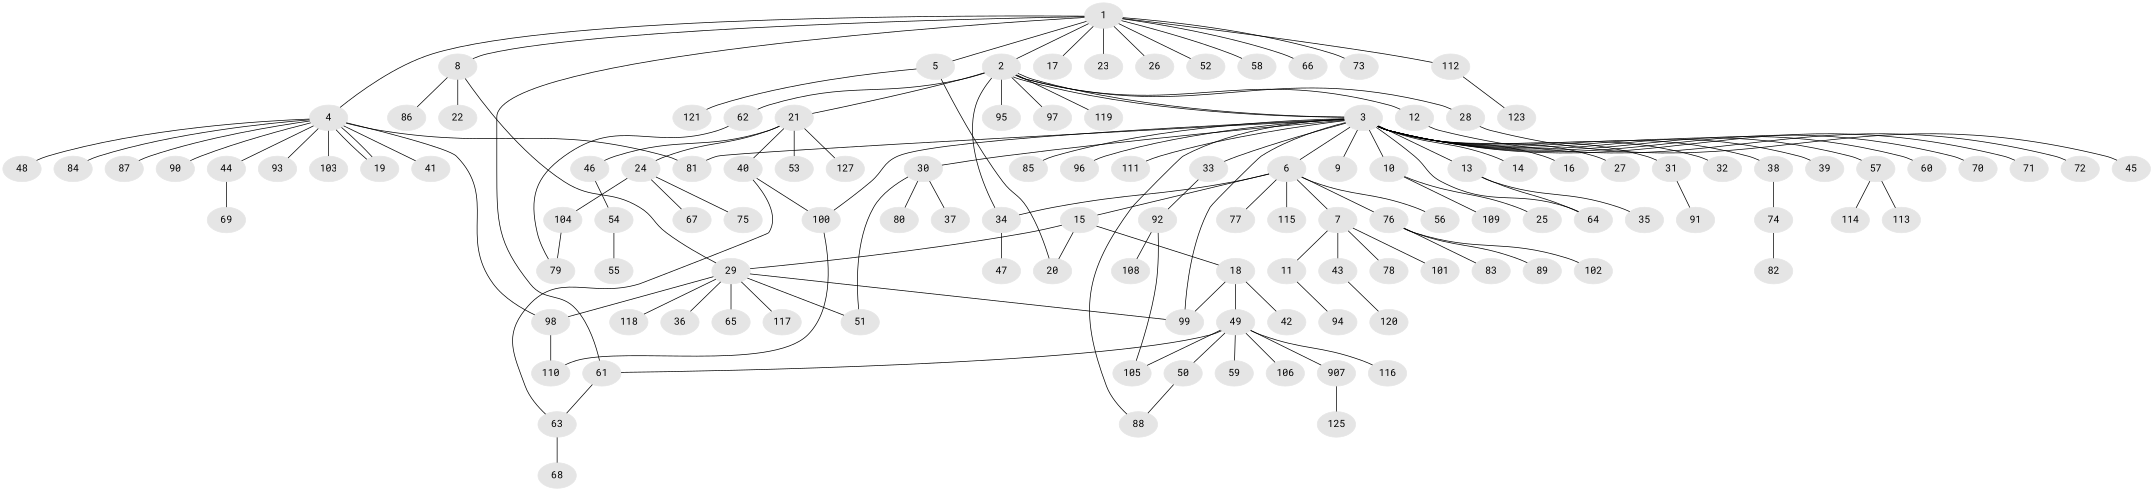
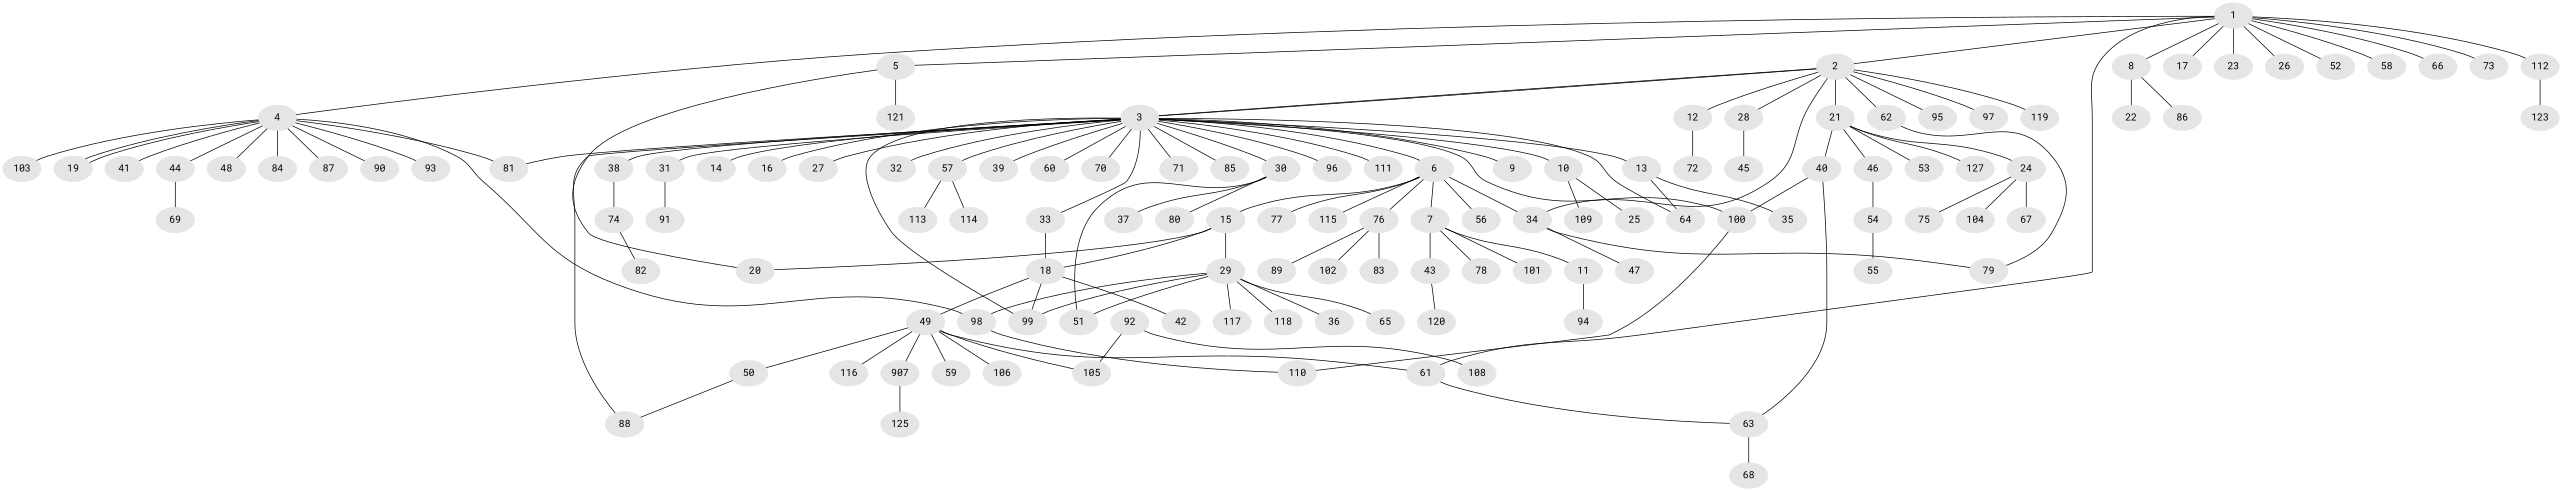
  graph {
    fontname="Roboto Mono"
    node [color=gray90 fontname="Roboto Mono" style=filled]
    edge [fontname="Roboto Mono"]
    1
    2
    4
    5
    8
    17
    23
    26
    52
    58
    61
    66
    73
    112
    3
    12
    21
    28
    34
    62
    95
    97
    119
    81
    19
    41
    44
    48
    84
    87
    90
    93
    98
    103
    20
    121
    22
    29
    86
    63
    123
    6
    9
    10
    13
    14
    16
    27
    30
    31
    32
    33
    38
    39
    57
    60
    64
    70
    71
    85
    88
    96
    99
    100
    111
    72
    24
    40
    46
    53
    n71 [label=127]
    45
    47
    79
    7
    15
    56
    76
    77
    115
    25
    109
    35
    51
    37
    80
    91
    92
    74
    113
    114
    110
    69
    11
    43
    78
    101
    18
    83
    89
    102
    94
    120
    36
    65
    117
    118
    42
    49
    50
    59
    105
    106
    n114 [label=907]
    116
    67
    75
    104
    54
    108
    82
    68
    55
    125
    1 -- 2
    1 -- 4
    1 -- 5
    1 -- 8
    1 -- 17
    1 -- 23
    1 -- 26
    1 -- 52
    1 -- 58
    1 -- 61
    1 -- 66
    1 -- 73
    1 -- 112
    2 -- 3
    2 -- 3
    2 -- 12
    2 -- 21
    2 -- 28
    2 -- 34
    2 -- 62
    2 -- 95
    2 -- 97
    2 -- 119
    4 -- 81
    4 -- 19
    4 -- 19
    4 -- 41
    4 -- 44
    4 -- 48
    4 -- 84
    4 -- 87
    4 -- 90
    4 -- 93
    4 -- 98
    4 -- 103
    5 -- 20
    5 -- 121
    8 -- 22
-   8 -- 29
    8 -- 86
    61 -- 63
    112 -- 123
    3 -- 81
    3 -- 6
    3 -- 9
    3 -- 10
    3 -- 13
    3 -- 14
    3 -- 16
    3 -- 27
    3 -- 30
    3 -- 31
    3 -- 32
    3 -- 33
    3 -- 38
    3 -- 39
    3 -- 57
    3 -- 60
    3 -- 64
    3 -- 70
    3 -- 71
    3 -- 85
    3 -- 88
    3 -- 96
    3 -- 99
    3 -- 100
    3 -- 111
    12 -- 72
    21 -- 24
    21 -- 40
    21 -- 46
    21 -- 53
    21 -- n71
    28 -- 45
    34 -- 47
-   104 -- 79
+   34 -- 79
    62 -- 79
    44 -- 69
    98 -- 110
    29 -- 98
    29 -- 99
    29 -- 51
    29 -- 36
    29 -- 65
    29 -- 117
    29 -- 118
    63 -- 68
    6 -- 34
    6 -- 7
    6 -- 15
    6 -- 56
    6 -- 76
    6 -- 77
    6 -- 115
    10 -- 25
    10 -- 109
    13 -- 64
    13 -- 35
    30 -- 51
    30 -- 37
    30 -- 80
    31 -- 91
-   33 -- 92
+   33 -- 18
    38 -- 74
    57 -- 113
    57 -- 114
    100 -- 110
    24 -- 67
    24 -- 75
    24 -- 104
    40 -- 63
    40 -- 100
    46 -- 54
    7 -- 11
    7 -- 43
    7 -- 78
    7 -- 101
    15 -- 20
    15 -- 29
    15 -- 18
    76 -- 83
    76 -- 89
    76 -- 102
    92 -- 105
    92 -- 108
    74 -- 82
    11 -- 94
    43 -- 120
    18 -- 99
    18 -- 42
    18 -- 49
    49 -- 61
    49 -- 50
    49 -- 59
    49 -- 105
    49 -- 106
    49 -- n114
    49 -- 116
    50 -- 88
    n114 -- 125
    54 -- 55
  }
